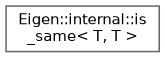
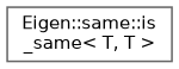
  digraph {
    rankdir=TB
    fontname="DejaVu Sans"
-   n1 [color=grey40 fillcolor=white fontname="DejaVu Sans" fontsize=10 height=0.2 label="Eigen::internal::is\l_same\< T, T \>" shape=box style=filled width=0.4]
+   n1 [color=grey40 fillcolor=white fontname="DejaVu Sans" fontsize=10 height=0.2 label="Eigen::same::is\l_same\< T, T \>" shape=box style=filled width=0.4]
  }
